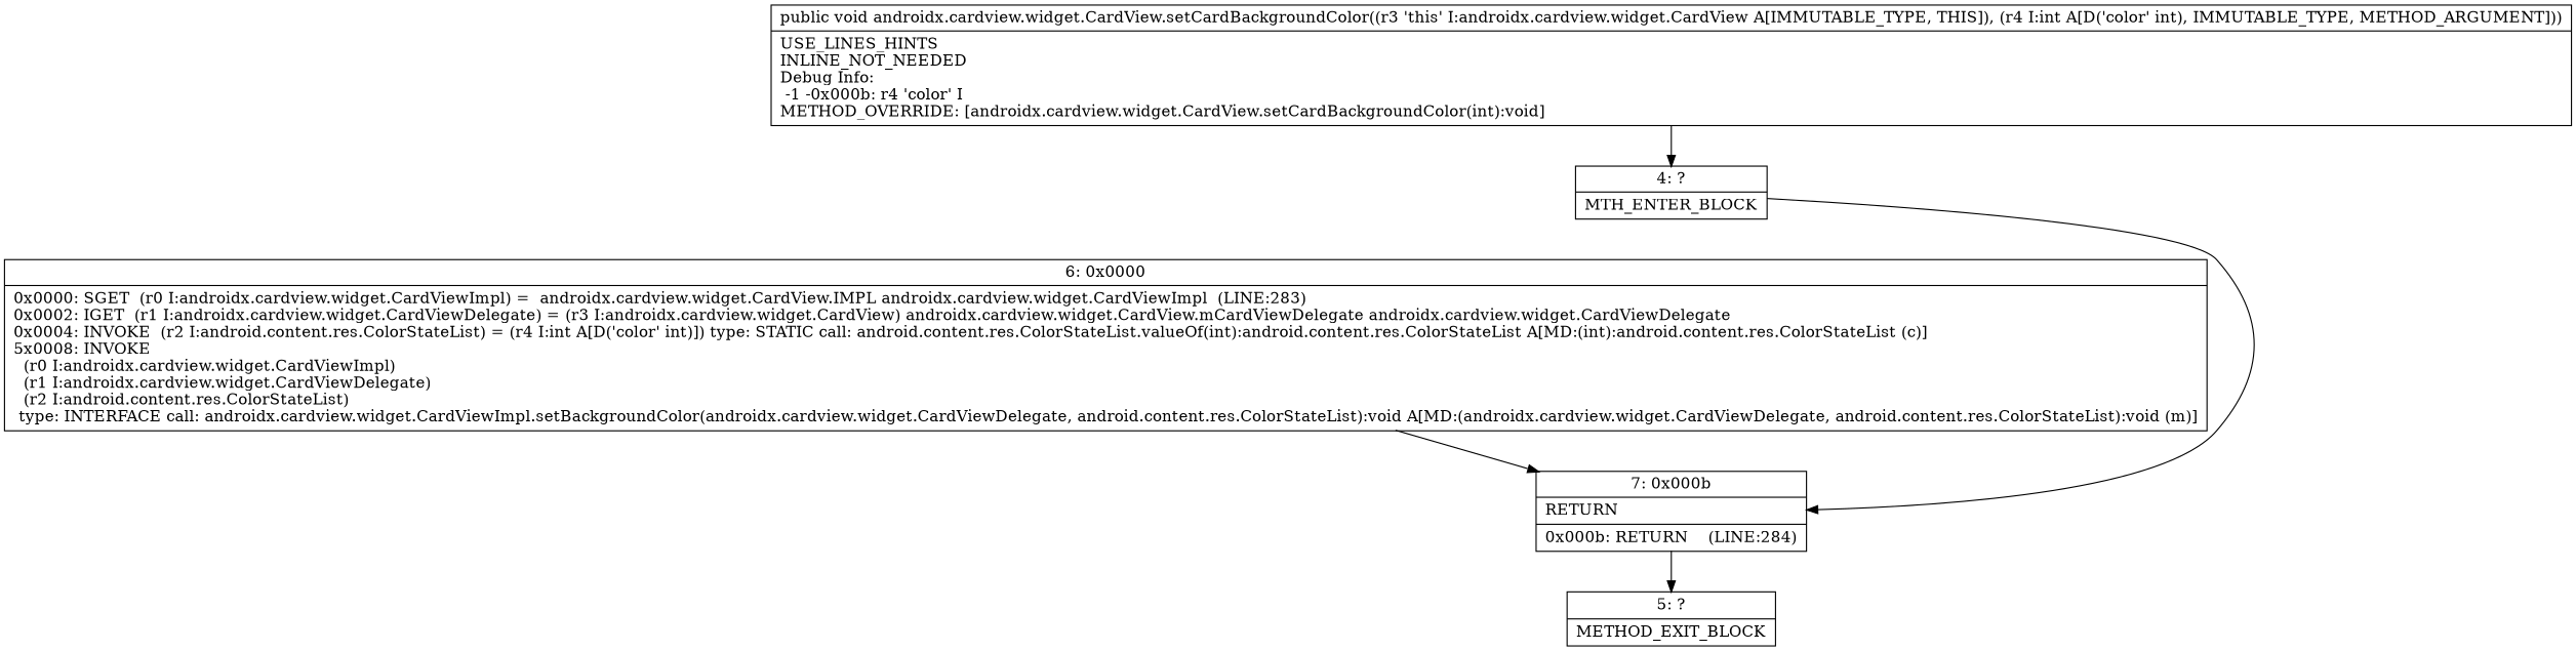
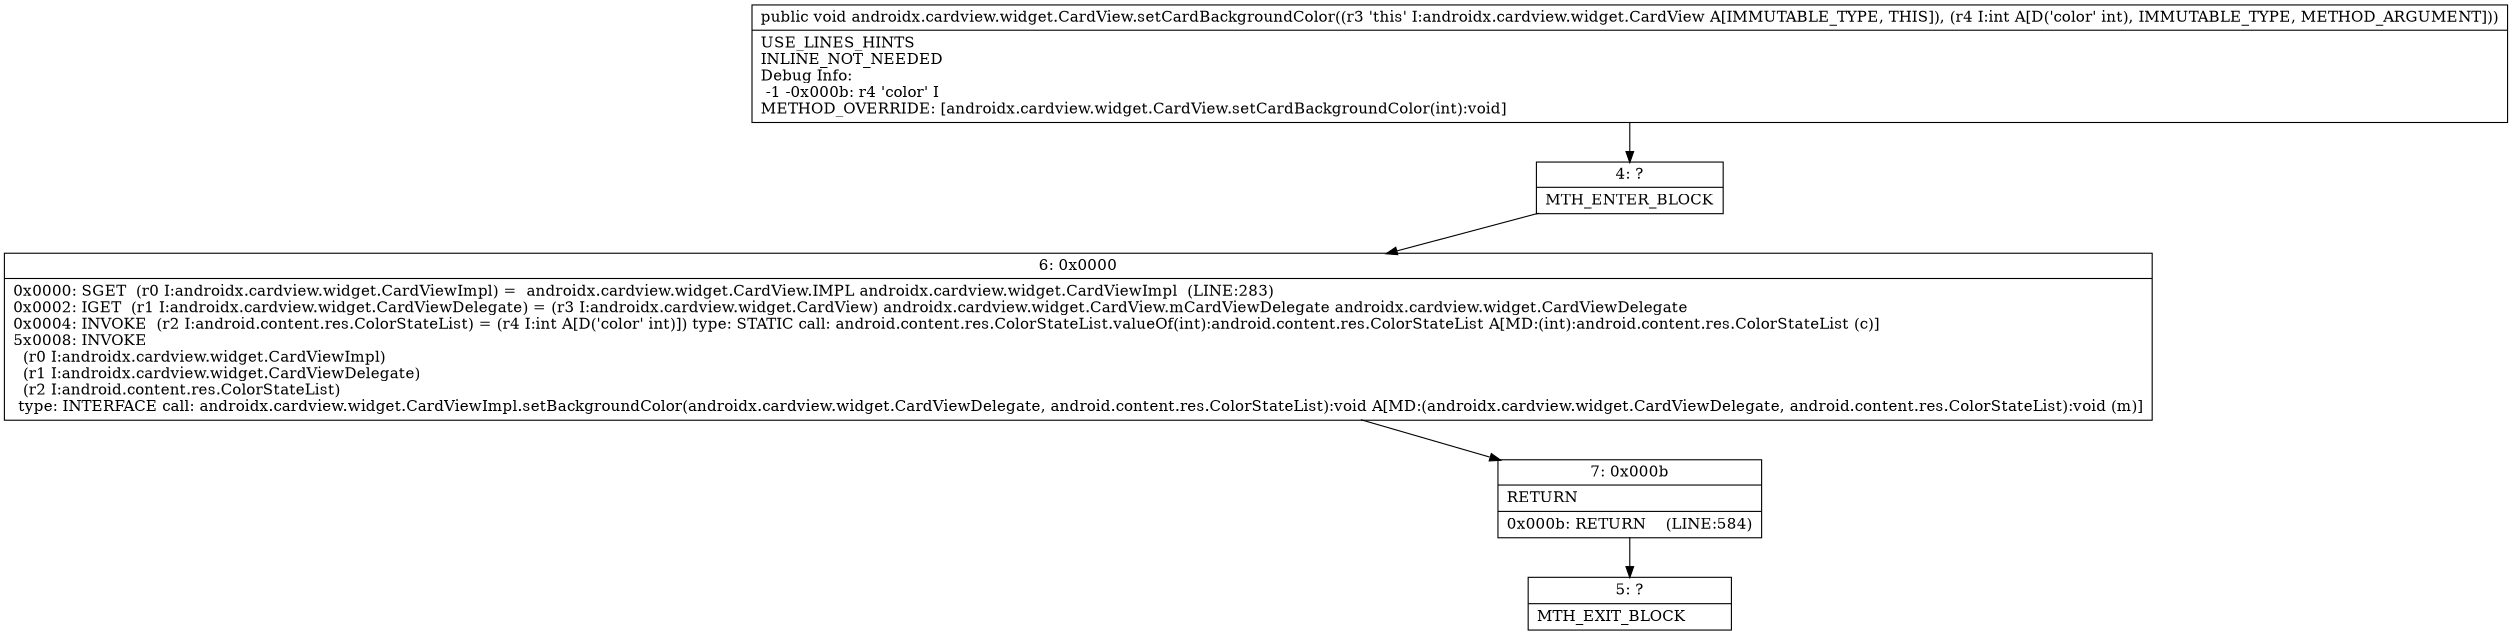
  digraph {
    node [shape=record]
    n1 [label="{4\:\ ?|MTH_ENTER_BLOCK\l}"]
    n2 [label="{6\:\ 0x0000|0x0000: SGET  (r0 I:androidx.cardview.widget.CardViewImpl) =  androidx.cardview.widget.CardView.IMPL androidx.cardview.widget.CardViewImpl  (LINE:283)\l0x0002: IGET  (r1 I:androidx.cardview.widget.CardViewDelegate) = (r3 I:androidx.cardview.widget.CardView) androidx.cardview.widget.CardView.mCardViewDelegate androidx.cardview.widget.CardViewDelegate \l0x0004: INVOKE  (r2 I:android.content.res.ColorStateList) = (r4 I:int A[D('color' int)]) type: STATIC call: android.content.res.ColorStateList.valueOf(int):android.content.res.ColorStateList A[MD:(int):android.content.res.ColorStateList (c)]\l5x0008: INVOKE  \l  (r0 I:androidx.cardview.widget.CardViewImpl)\l  (r1 I:androidx.cardview.widget.CardViewDelegate)\l  (r2 I:android.content.res.ColorStateList)\l type: INTERFACE call: androidx.cardview.widget.CardViewImpl.setBackgroundColor(androidx.cardview.widget.CardViewDelegate, android.content.res.ColorStateList):void A[MD:(androidx.cardview.widget.CardViewDelegate, android.content.res.ColorStateList):void (m)]\l}"]
-   n3 [label="{7\:\ 0x000b|RETURN\l|0x000b: RETURN    (LINE:284)\l}"]
-   n4 [label="{5\:\ ?|METHOD_EXIT_BLOCK\l}"]
+   n3 [label="{7\:\ 0x000b|RETURN\l|0x000b: RETURN    (LINE:584)\l}"]
+   n4 [label="{5\:\ ?|MTH_EXIT_BLOCK\l}"]
    n5 [label="{public void androidx.cardview.widget.CardView.setCardBackgroundColor((r3 'this' I:androidx.cardview.widget.CardView A[IMMUTABLE_TYPE, THIS]), (r4 I:int A[D('color' int), IMMUTABLE_TYPE, METHOD_ARGUMENT]))  | USE_LINES_HINTS\lINLINE_NOT_NEEDED\lDebug Info:\l  \-1 \-0x000b: r4 'color' I\lMETHOD_OVERRIDE: [androidx.cardview.widget.CardView.setCardBackgroundColor(int):void]\l}"]
-   n1 -> n3
+   n1 -> n2
    n2 -> n3
    n3 -> n4
    n5 -> n1
  }
